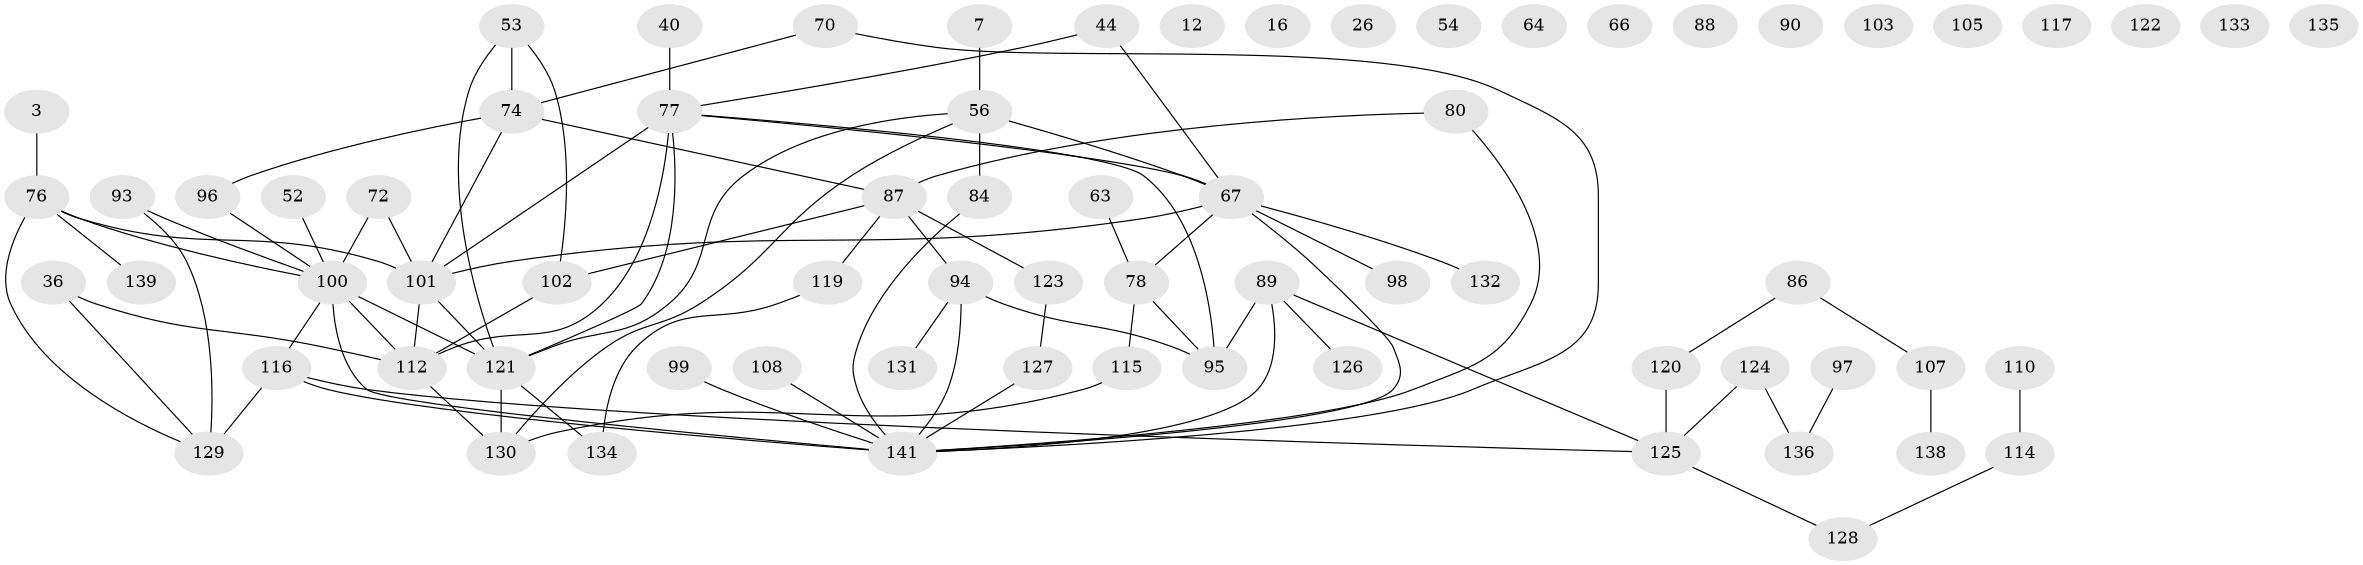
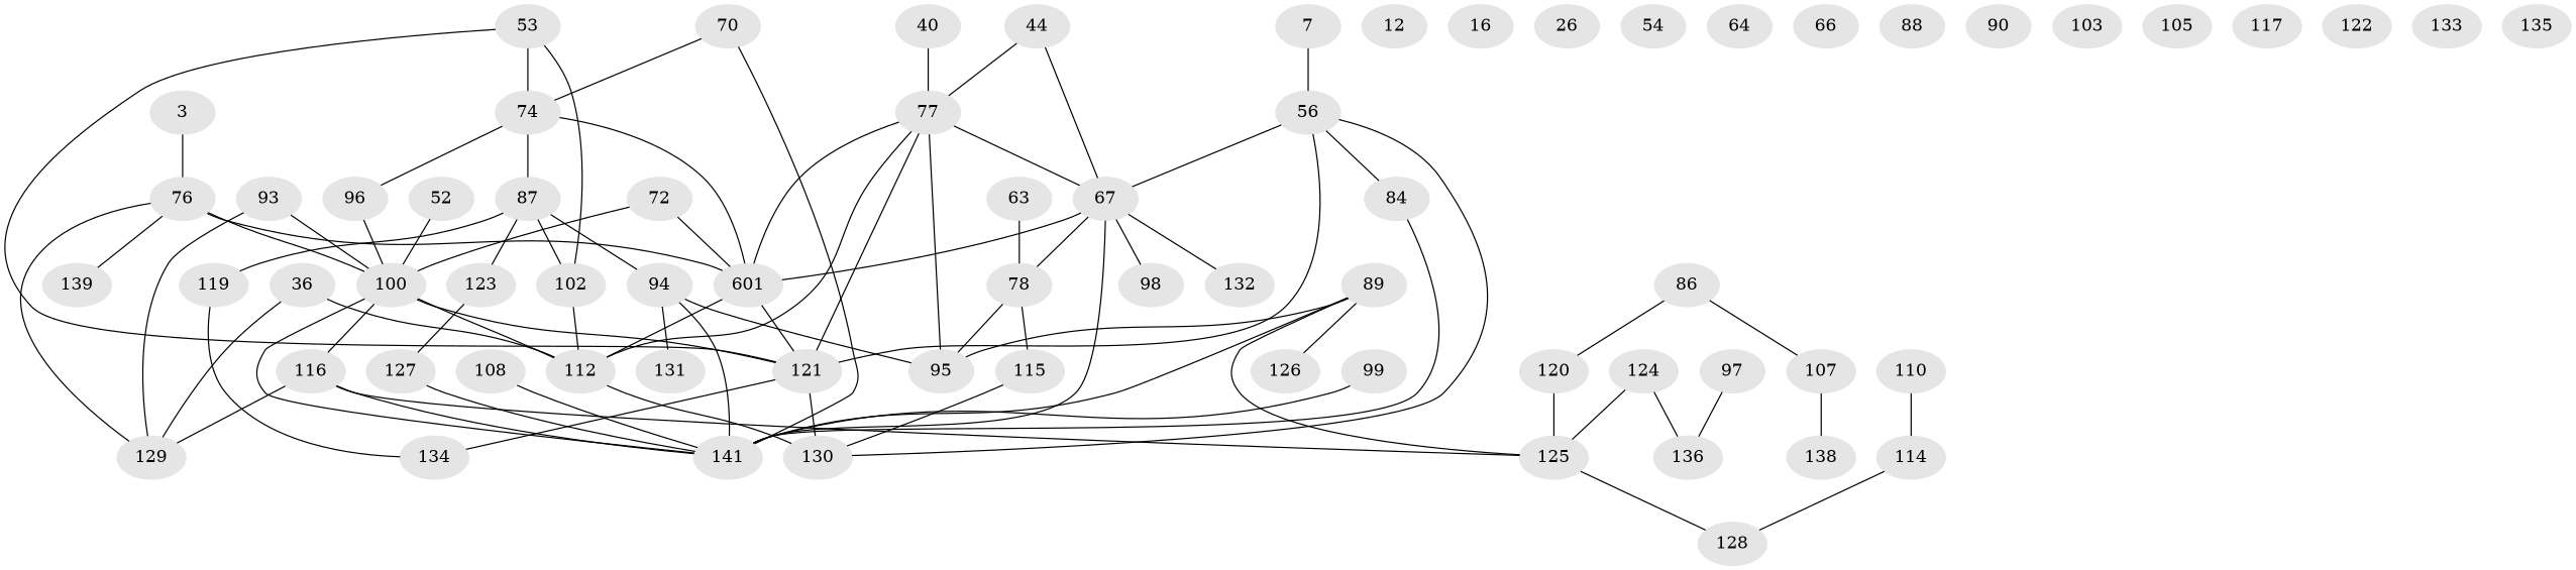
  graph {
    node [color=gray90 style=filled]
    76 [super="+48+60"]
    129 [super="+57"]
    100 [super="+45+58"]
-   101 [super="+28+91"]
+   101 [super="+28+91" label=601]
    139 [super="+17"]
    3
    56 [super="+2+25"]
    67 [super="+14"]
    121 [super="+50+51+92"]
    84
    130
    7
    12
    16
    26
    36 [super="+29"]
    112 [super="+82+106"]
    77 [super="+39"]
    95 [super="+8"]
    40
    44 [super="+1"]
    78
    98 [super="+47"]
    132
    141 [super="+137+140+113+118"]
    116
    52
    53 [super="+42"]
    74
    102
    87 [super="+65"]
    96
    134
    54
    63 [super="+35"]
    115
    64
    66
    70 [super="+22"]
    72
    94 [super="+37"]
    119 [super="+75"]
    123
    97
    136
-   80 [super="+19"]
    86 [super="+27"]
    107 [super="+81"]
    120 [super="+4"]
    138
    125
    131
    127
    88
    89 [super="+46"]
    126
    128
    90
    93
    99
    103
    105
    108
    110
    114
    117
    122
    124 [super="+55"]
    133
    135
    76 -- 129
    76 -- 100 [weight=2]
    76 -- 101 [weight=2]
    76 -- 139
    100 -- 121
    100 -- 112 [weight=3]
    100 -- 141 [weight=2]
    100 -- 116
    101 -- 121
    101 -- 112
    3 -- 76
    56 -- 67 [weight=2]
    56 -- 121
    56 -- 84
    56 -- 130
    67 -- 101 [weight=2]
    67 -- 78
    67 -- 98
    67 -- 132
    67 -- 141
    121 -- 130
    121 -- 134
    84 -- 141
    7 -- 56
    36 -- 129
    36 -- 112
    112 -- 130 [weight=2]
    77 -- 101 [weight=2]
    77 -- 67
    77 -- 121
    77 -- 112
    77 -- 95
    40 -- 77
    44 -- 67
    44 -- 77
    78 -- 95 [weight=2]
    78 -- 115
    116 -- 129 [weight=2]
    116 -- 141 [weight=2]
    116 -- 125
    52 -- 100
    53 -- 121
    53 -- 74 [weight=2]
    53 -- 102
    74 -- 101
    74 -- 87
    74 -- 96
    102 -- 112
    87 -- 102
    87 -- 94 [weight=2]
    87 -- 119
    87 -- 123
    96 -- 100
    63 -- 78
    115 -- 130
    70 -- 141
    70 -- 74
    72 -- 100
    72 -- 101
    94 -- 95 [weight=2]
    94 -- 141 [weight=2]
    94 -- 131
    119 -- 134
    123 -- 127
    97 -- 136
-   80 -- 141
-   80 -- 87
    86 -- 107
    86 -- 120
    107 -- 138
    120 -- 125
    125 -- 128
    127 -- 141
    89 -- 95
    89 -- 141
    89 -- 125
    89 -- 126
    93 -- 129
    93 -- 100
    99 -- 141
    108 -- 141
    110 -- 114
    114 -- 128
    124 -- 136
    124 -- 125
  }
